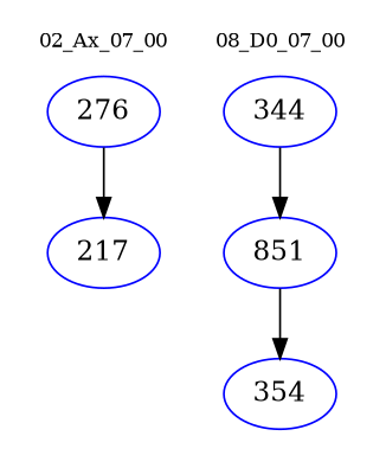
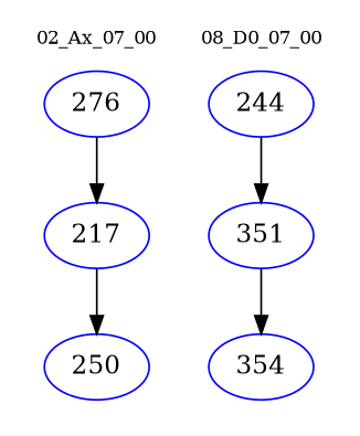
  digraph {
    node [color=blue]
    edge [color=black]
    n1 [label=276]
    n2 [label=217]
-   n4 [label=344]
-   n5 [label=851]
+   n3 [label=250]
+   n4 [label=244]
+   n5 [label=351]
    n6 [label=354]
    subgraph cluster_1 {
      color=white
      fontsize=10
      label="02_Ax_07_00"
      n1
      n2
+     n3
    }
    subgraph cluster_2 {
      color=white
      fontsize=10
      label="08_D0_07_00"
      n4
      n5
      n6
    }
    n1 -> n2
+   n2 -> n3
    n4 -> n5
    n5 -> n6
  }
